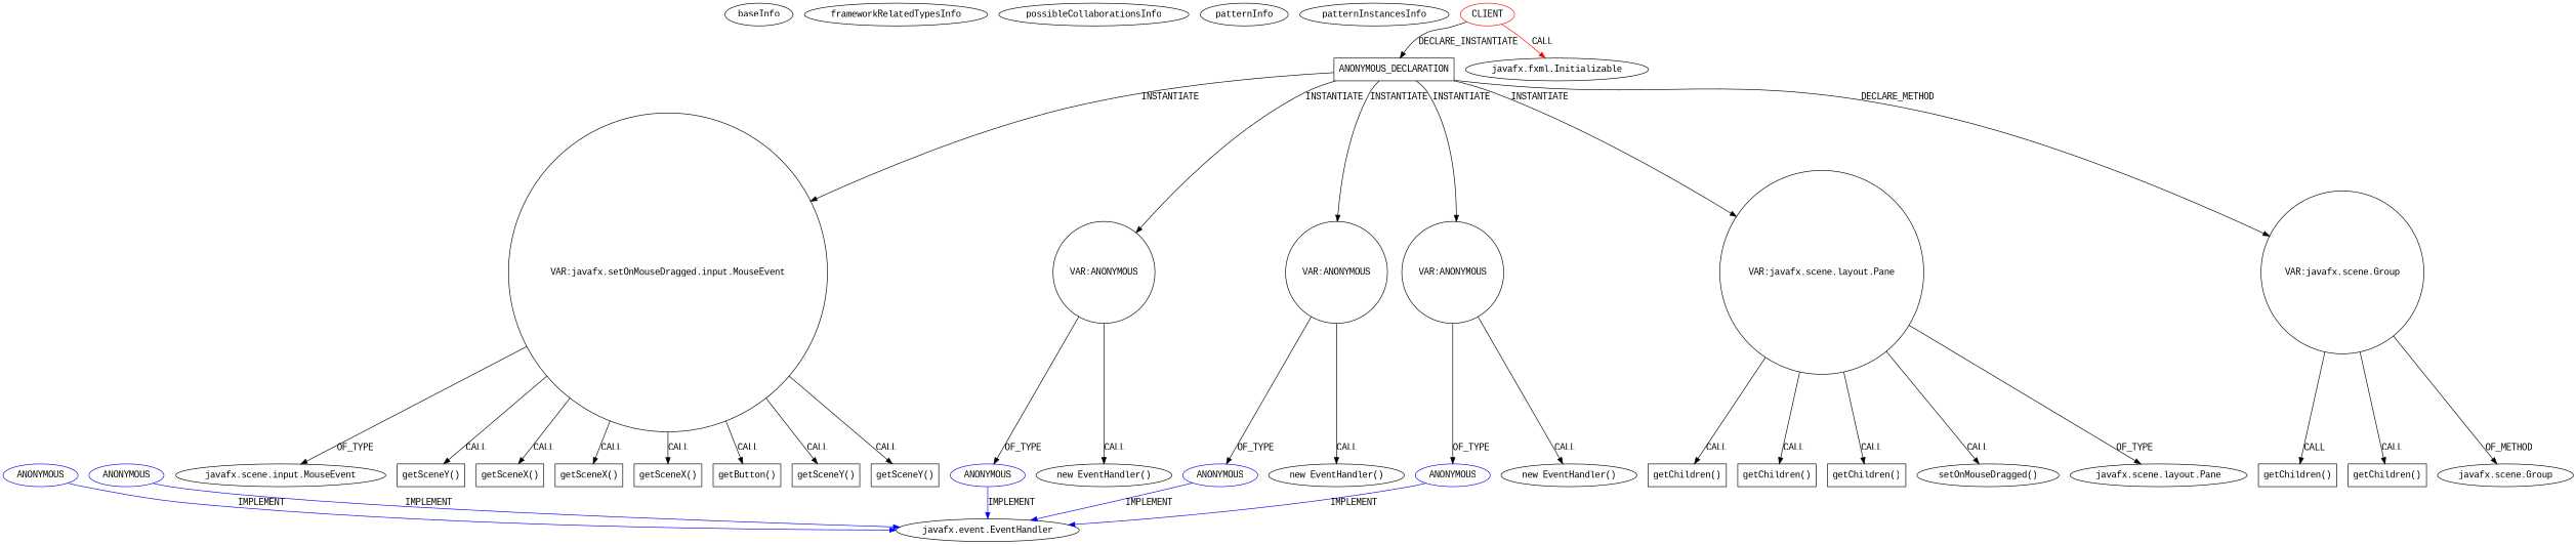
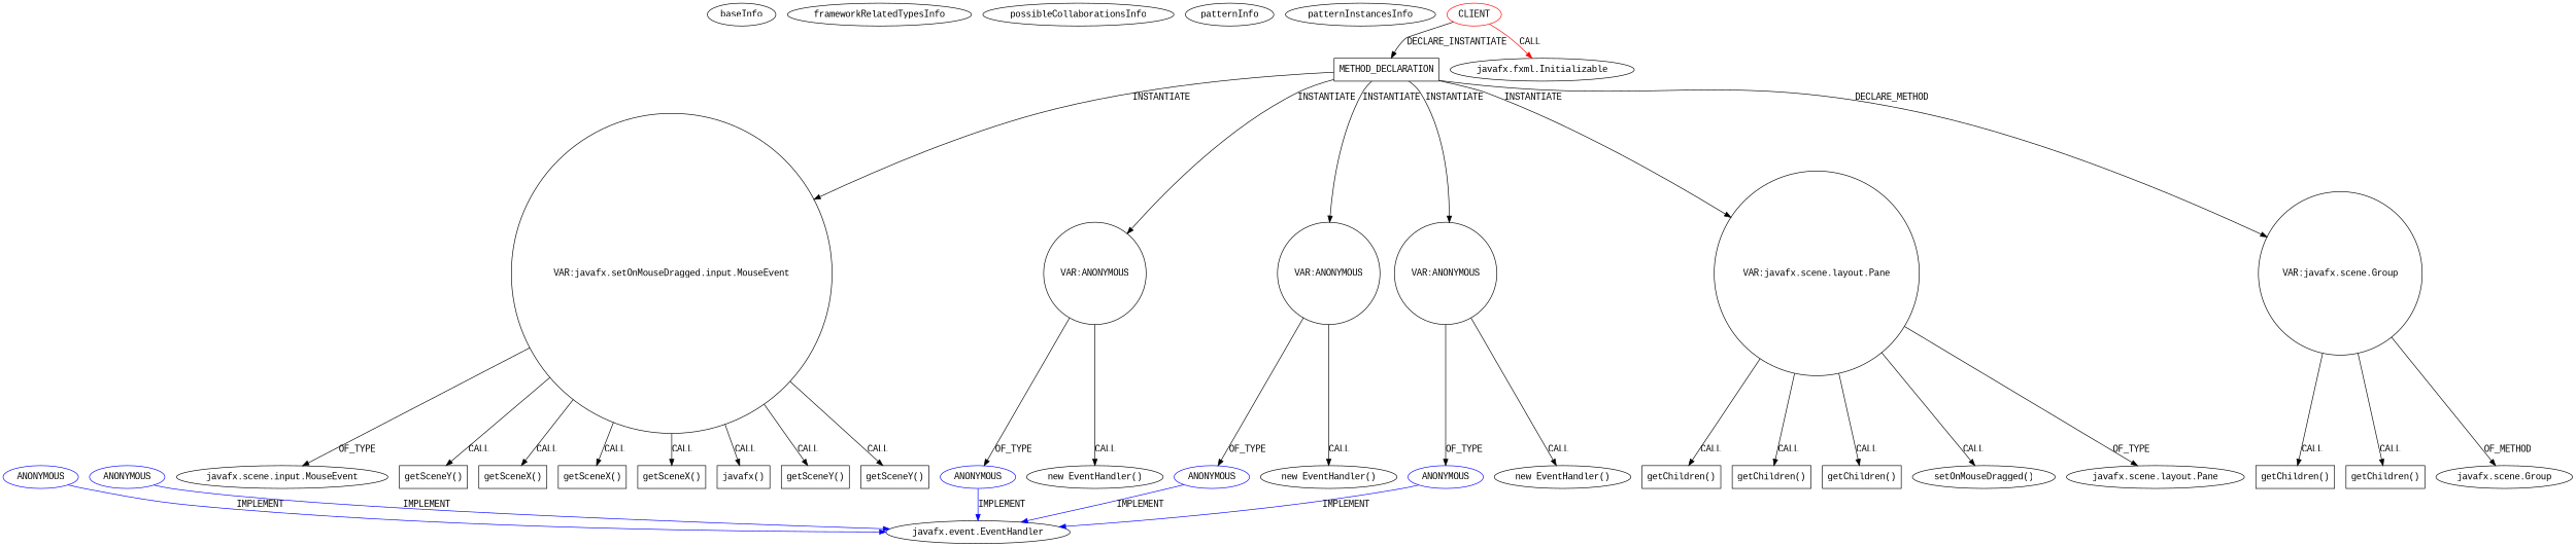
  digraph {
    fontname="Liberation Mono"
    node [fontname="Liberation Mono" isFrameworkType=false vertexType=INSIDE_CALL]
    edge [fontname="Liberation Mono"]
    baseInfo [category=pattern graphId=237 isAnonymous=false possibleRelation=true isFrameworkType="" vertexType=""]
    frameworkRelatedTypesInfo [0="javafx.fxml.Initializable" isFrameworkType="" vertexType=""]
    possibleCollaborationsInfo [0="237~INSTANTIATION-CLIENT_METHOD_DECLARATION-~javafx.fxml.Initializable ~javafx.event.EventHandler ~false~true" 1="237~INSTANTIATION-CLIENT_METHOD_DECLARATION-~javafx.fxml.Initializable ~javafx.event.EventHandler ~false~true" 2="237~INSTANTIATION-CLIENT_METHOD_DECLARATION-~javafx.fxml.Initializable ~javafx.event.EventHandler ~false~true" isFrameworkType="" vertexType=""]
    patternInfo [frequency=2.0 patternRootClient=0 isFrameworkType="" vertexType=""]
    patternInstancesInfo [0="mrempala-sp~/mrempala-sp/sp-master/src/application/VcPtVisualSchematicView.java~VcPtVisualSchematicView~3690" 1="mrempala-sp~/mrempala-sp/sp-master/src/application/VcPtVisualSchematicViewClickable.java~VcPtVisualSchematicViewClickable~3668" isFrameworkType="" vertexType=""]
    n6 [label="javafx.scene.input.MouseEvent" vertexType=FRAMEWORK_CLASS_TYPE]
    n7 [label="VAR:javafx.setOnMouseDragged.input.MouseEvent" shape=circle vertexType=VARIABLE_EXPRESION]
    n8 [label="getSceneY()" shape=box]
    n9 [label="getSceneX()" shape=box]
    n10 [label="getSceneX()" shape=box]
    n11 [label="getSceneX()" shape=box]
-   n12 [label="getButton()" shape=box]
+   n12 [label="javafx()" shape=box]
    n13 [label="getSceneY()" shape=box]
    n14 [label="getSceneY()" shape=box]
-   n15 [label=ANONYMOUS_DECLARATION shape=box vertexType=CLIENT_METHOD_DECLARATION]
+   n15 [label=METHOD_DECLARATION shape=box vertexType=CLIENT_METHOD_DECLARATION]
    n16 [label="VAR:ANONYMOUS" shape=circle vertexType=VARIABLE_EXPRESION]
    n17 [label="VAR:ANONYMOUS" shape=circle vertexType=VARIABLE_EXPRESION]
    n18 [label="VAR:ANONYMOUS" shape=circle vertexType=VARIABLE_EXPRESION]
    n19 [label="VAR:javafx.scene.layout.Pane" shape=circle vertexType=VARIABLE_EXPRESION]
    n20 [label="VAR:javafx.scene.Group" shape=circle vertexType=VARIABLE_EXPRESION]
    n21 [color=blue label=ANONYMOUS vertexType=REFERENCE_ANONYMOUS_DECLARATION]
    n22 [label="new EventHandler()" vertexType=CONSTRUCTOR_CALL]
    n23 [color=blue label=ANONYMOUS vertexType=REFERENCE_ANONYMOUS_DECLARATION]
    n24 [label="new EventHandler()" vertexType=CONSTRUCTOR_CALL]
    n25 [color=blue label=ANONYMOUS vertexType=REFERENCE_ANONYMOUS_DECLARATION]
    n26 [label="new EventHandler()" vertexType=CONSTRUCTOR_CALL]
    n27 [label="getChildren()" shape=box]
    n28 [label="getChildren()" shape=box]
    n29 [label="getChildren()" shape=box]
    n30 [label="setOnMouseDragged()" shape=ellipse]
    n31 [label="javafx.scene.layout.Pane" vertexType=FRAMEWORK_CLASS_TYPE]
    n32 [label="getChildren()" shape=box]
    n33 [label="getChildren()" shape=box]
    n34 [label="javafx.scene.Group" vertexType=FRAMEWORK_CLASS_TYPE]
    n35 [color=red label=CLIENT vertexType=ROOT_CLIENT_CLASS_DECLARATION]
    n36 [label="javafx.fxml.Initializable" vertexType=FRAMEWORK_INTERFACE_TYPE]
    n37 [label="javafx.event.EventHandler" vertexType=FRAMEWORK_INTERFACE_TYPE]
    n38 [color=blue label=ANONYMOUS vertexType=REFERENCE_ANONYMOUS_DECLARATION]
    n39 [color=blue label=ANONYMOUS vertexType=REFERENCE_ANONYMOUS_DECLARATION]
    n7 -> n6 [label=OF_TYPE]
    n7 -> n8 [label=CALL]
    n7 -> n9 [label=CALL]
    n7 -> n10 [label=CALL]
    n7 -> n11 [label=CALL]
    n7 -> n12 [label=CALL]
    n7 -> n13 [label=CALL]
    n7 -> n14 [label=CALL]
    n15 -> n7 [label=INSTANTIATE]
    n15 -> n16 [label=INSTANTIATE]
    n15 -> n17 [label=INSTANTIATE]
    n15 -> n18 [label=INSTANTIATE]
    n15 -> n19 [label=INSTANTIATE]
    n15 -> n20 [label=DECLARE_METHOD]
    n16 -> n21 [label=OF_TYPE]
    n16 -> n22 [label=CALL]
    n17 -> n23 [label=OF_TYPE]
    n17 -> n24 [label=CALL]
    n18 -> n25 [label=OF_TYPE]
    n18 -> n26 [label=CALL]
    n19 -> n27 [label=CALL]
    n19 -> n28 [label=CALL]
    n19 -> n29 [label=CALL]
    n19 -> n30 [label=CALL]
    n19 -> n31 [label=OF_TYPE]
    n20 -> n32 [label=CALL]
    n20 -> n33 [label=CALL]
    n20 -> n34 [label=OF_METHOD]
    n21 -> n37 [color=blue label=IMPLEMENT]
    n23 -> n37 [color=blue label=IMPLEMENT]
    n25 -> n37 [color=blue label=IMPLEMENT]
    n35 -> n15 [label=DECLARE_INSTANTIATE]
    n35 -> n36 [color=red label=CALL]
    n38 -> n37 [color=blue label=IMPLEMENT]
    n39 -> n37 [color=blue label=IMPLEMENT]
  }
